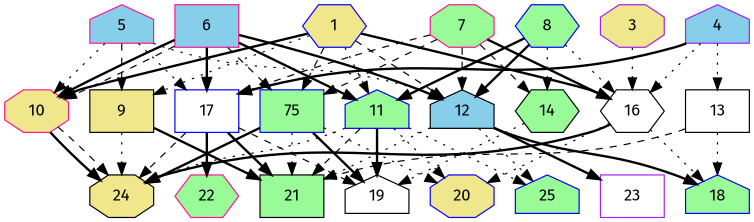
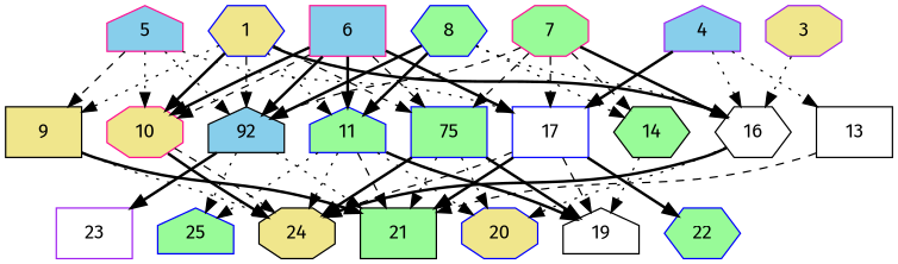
  digraph {
    fontname="Fira Sans"
    node [alpha=0.03 color=blue fillcolor=palegreen fontname="Fira Sans" shape=box style=filled]
    edge [fontname="Fira Sans" style=dotted]
    1 [alpha=0.13 expect_size=32563200 fillcolor=khaki shape=hexagon]
    9 [alpha=0.18 color=black expect_size=7189504 fillcolor=khaki]
    10 [alpha=0.17 color=deeppink expect_size=47927296 fillcolor=khaki shape=octagon]
    11 [alpha=0.19 expect_size=30298112 shape=house]
-   12 [alpha=0.11 color=black expect_size=14604288 fillcolor=skyblue shape=house]
+   12 [alpha=0.11 color=black expect_size=14604288 fillcolor=skyblue shape=house label=92]
    n6 [alpha=0.10 expect_size=31139840 label=75]
    16 [alpha=0.06 color=black expect_size=17915904 fillcolor=white shape=hexagon]
    21 [alpha=0.01 color=black expect_size=17980416]
    24 [alpha=0.08 color=black expect_size=46237696 fillcolor=khaki shape=octagon]
    19 [alpha=0.16 color=black expect_size=31392768 fillcolor=white shape=house]
    20 [alpha=0.02 expect_size=26188800 fillcolor=khaki shape=octagon]
    25 [alpha=0.14 expect_size=41633792 shape=house]
-   18 [alpha=0.19 expect_size=40315904 shape=house]
    23 [alpha=0.10 color=purple expect_size=40333312 fillcolor=white]
    3 [alpha=0.11 color=purple expect_size=51918848 fillcolor=khaki shape=octagon]
    4 [alpha=0.13 color=purple expect_size=37200896 fillcolor=skyblue shape=house]
    13 [color=black expect_size=20632576 fillcolor=white]
    17 [expect_size=34241536 fillcolor=white]
-   22 [alpha=0.05 color=deeppink expect_size=14606336 shape=hexagon]
+   22 [alpha=0.05 expect_size=14606336 shape=hexagon]
    5 [alpha=0.14 color=deeppink expect_size=24334336 fillcolor=skyblue shape=house]
    6 [alpha=0.07 color=deeppink expect_size=11433984 fillcolor=skyblue]
    7 [color=deeppink expect_size=27297792 shape=octagon]
    14 [alpha=0.18 color=black expect_size=47440896 shape=hexagon]
    8 [alpha=0.16 expect_size=34084864 shape=hexagon]
    1 -> 9
    1 -> 10 [style=bold]
    1 -> 11
    1 -> 12 [style=dashed]
    1 -> n6 [style=dashed]
    1 -> 16 [style=bold]
    9 -> 21 [style=bold]
    9 -> 24
    10 -> 24 [style=bold]
    10 -> 24 [style=dashed]
    11 -> 21 [style=dashed]
    11 -> 24
    11 -> 19 [style=bold]
    11 -> 20
    11 -> 25
    12 -> 21
    12 -> 25
-   12 -> 18 [style=bold]
    12 -> 23 [style=bold]
    n6 -> 21
    n6 -> 24 [style=bold]
    n6 -> 19 [style=bold]
    n6 -> 20
    16 -> 24 [style=bold]
    16 -> 20
-   16 -> 18
    3 -> 16
    4 -> 16
    4 -> 13
    4 -> 17 [style=bold]
    13 -> 21 [style=dashed]
-   13 -> 18
    17 -> 21 [style=bold]
    17 -> 24 [style=dashed]
    17 -> 19 [style=dashed]
    17 -> 22 [style=bold]
    5 -> 9 [style=dashed]
    5 -> 10
    5 -> 12
    5 -> 17
    6 -> 10 [style=bold]
    6 -> 10 [style=dashed]
    6 -> 11 [style=bold]
    6 -> 12 [style=bold]
    6 -> n6 [style=dashed]
    6 -> 17 [style=bold]
    7 -> 12 [style=dashed]
    7 -> n6 [style=dashed]
    7 -> 16 [style=bold]
    7 -> 17 [style=dashed]
    7 -> 14 [style=dashed]
    14 -> 19
    8 -> 11 [style=bold]
    8 -> 12 [style=bold]
    8 -> 16
    8 -> 14
  }
